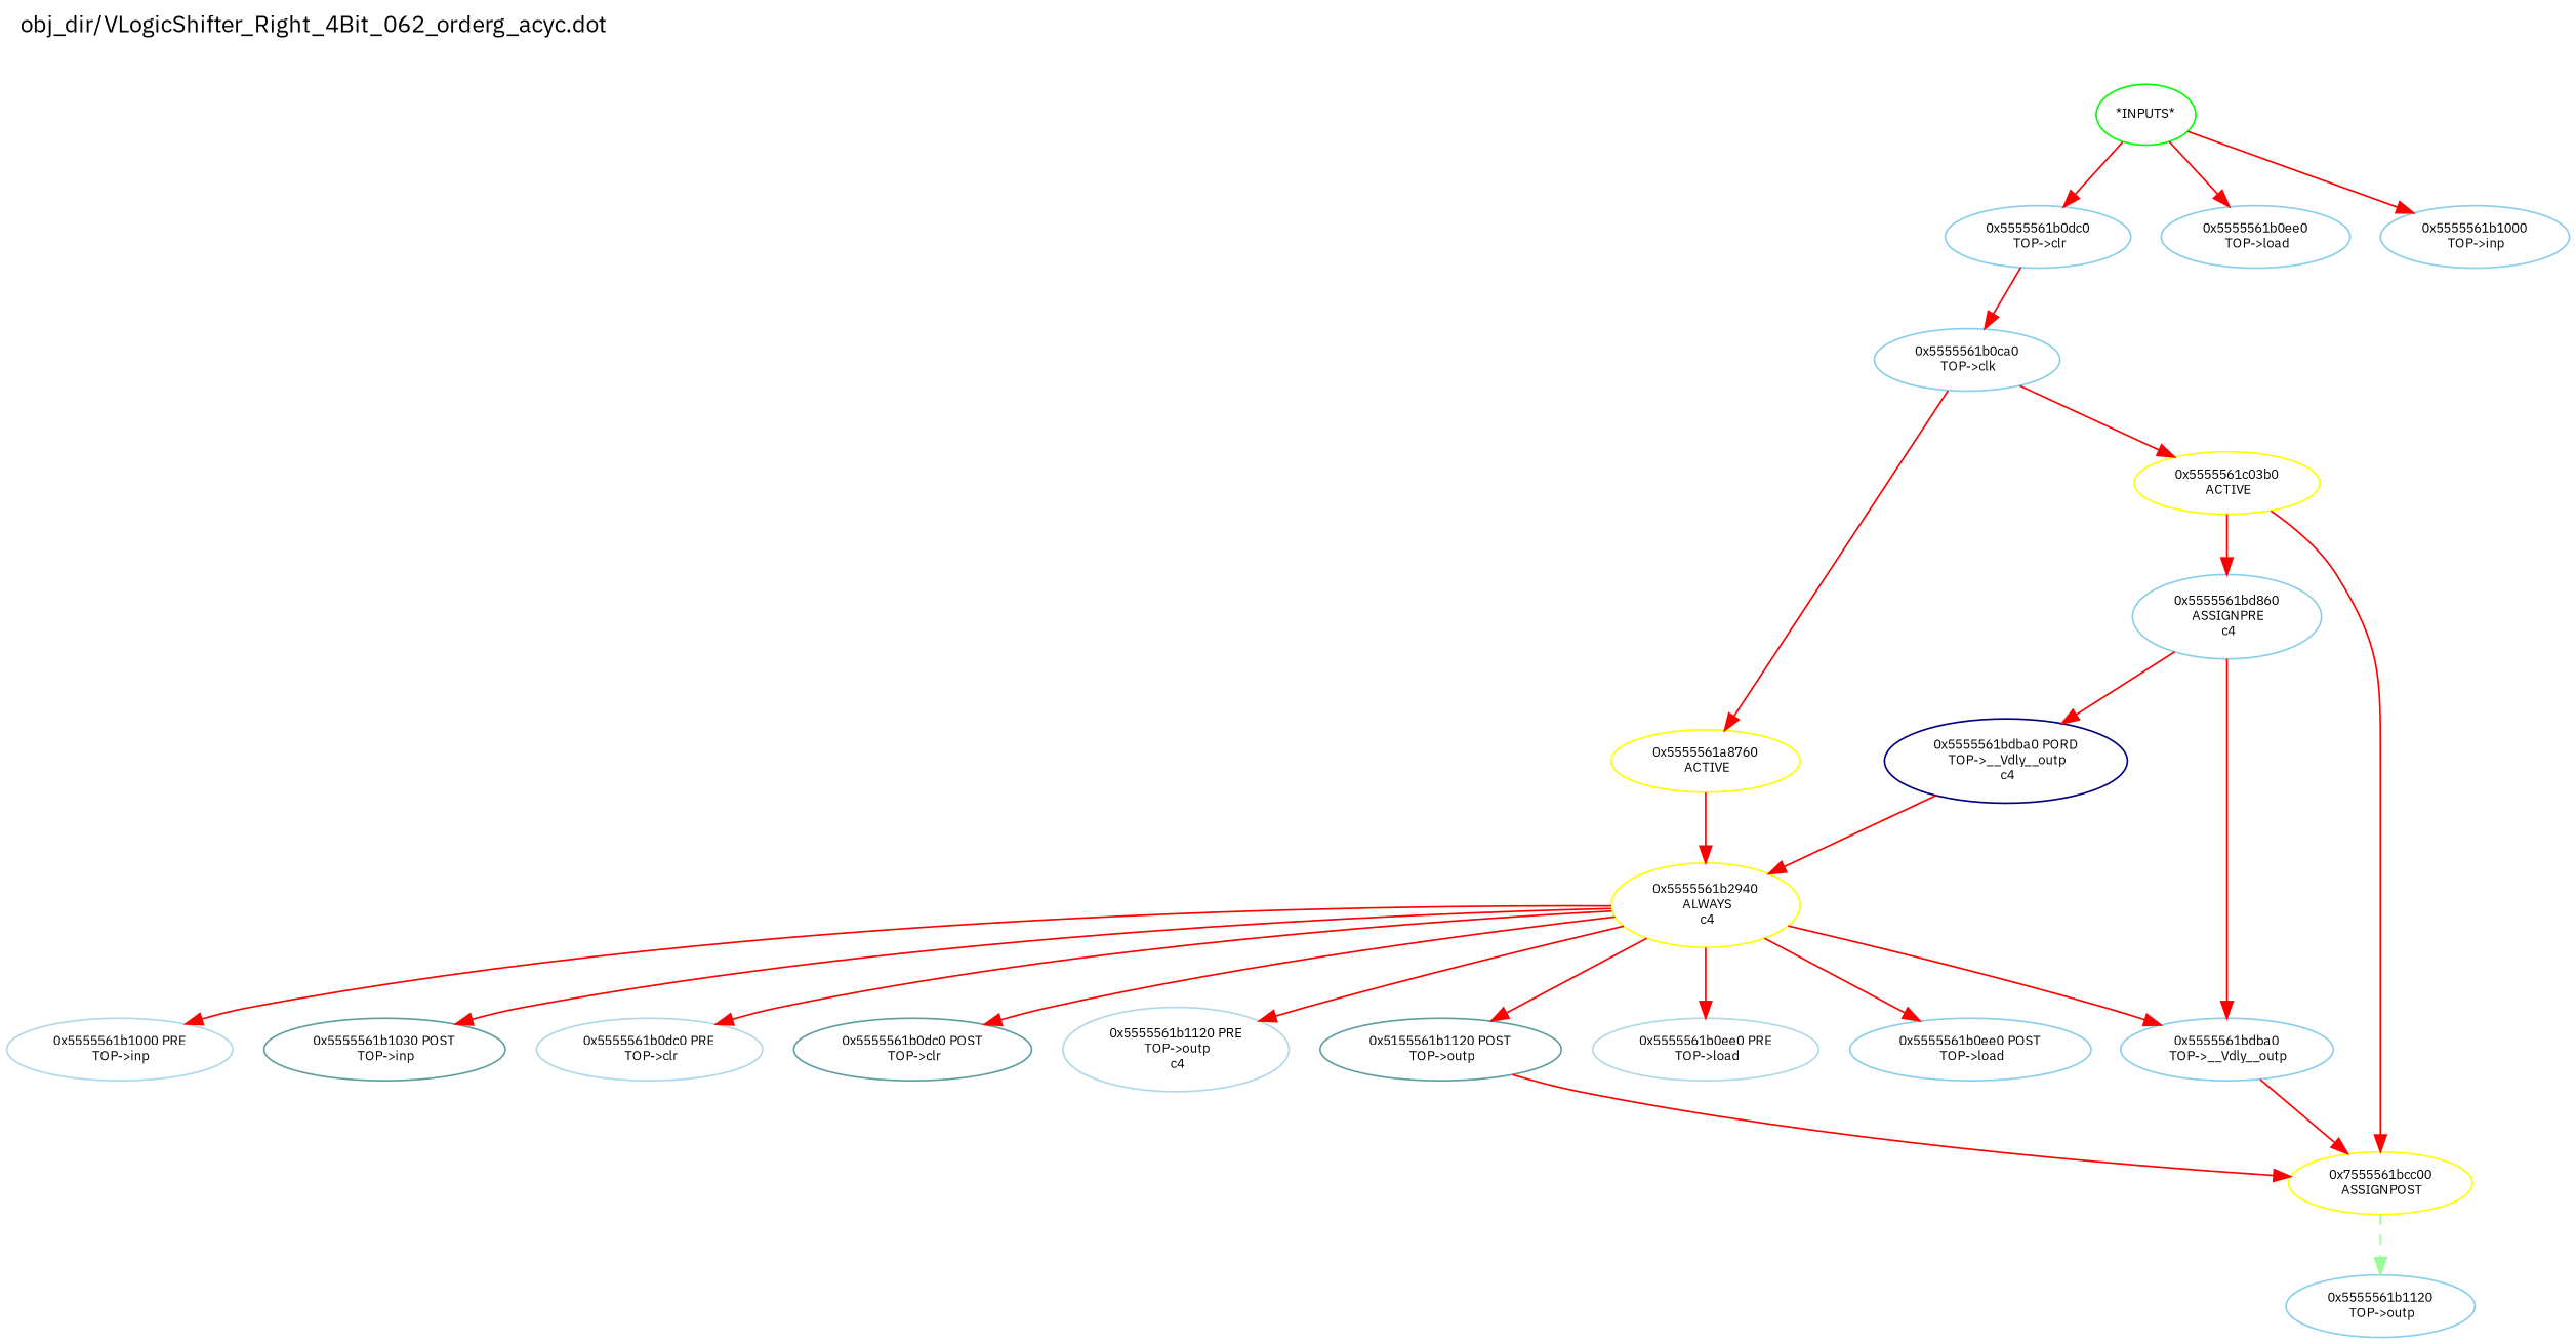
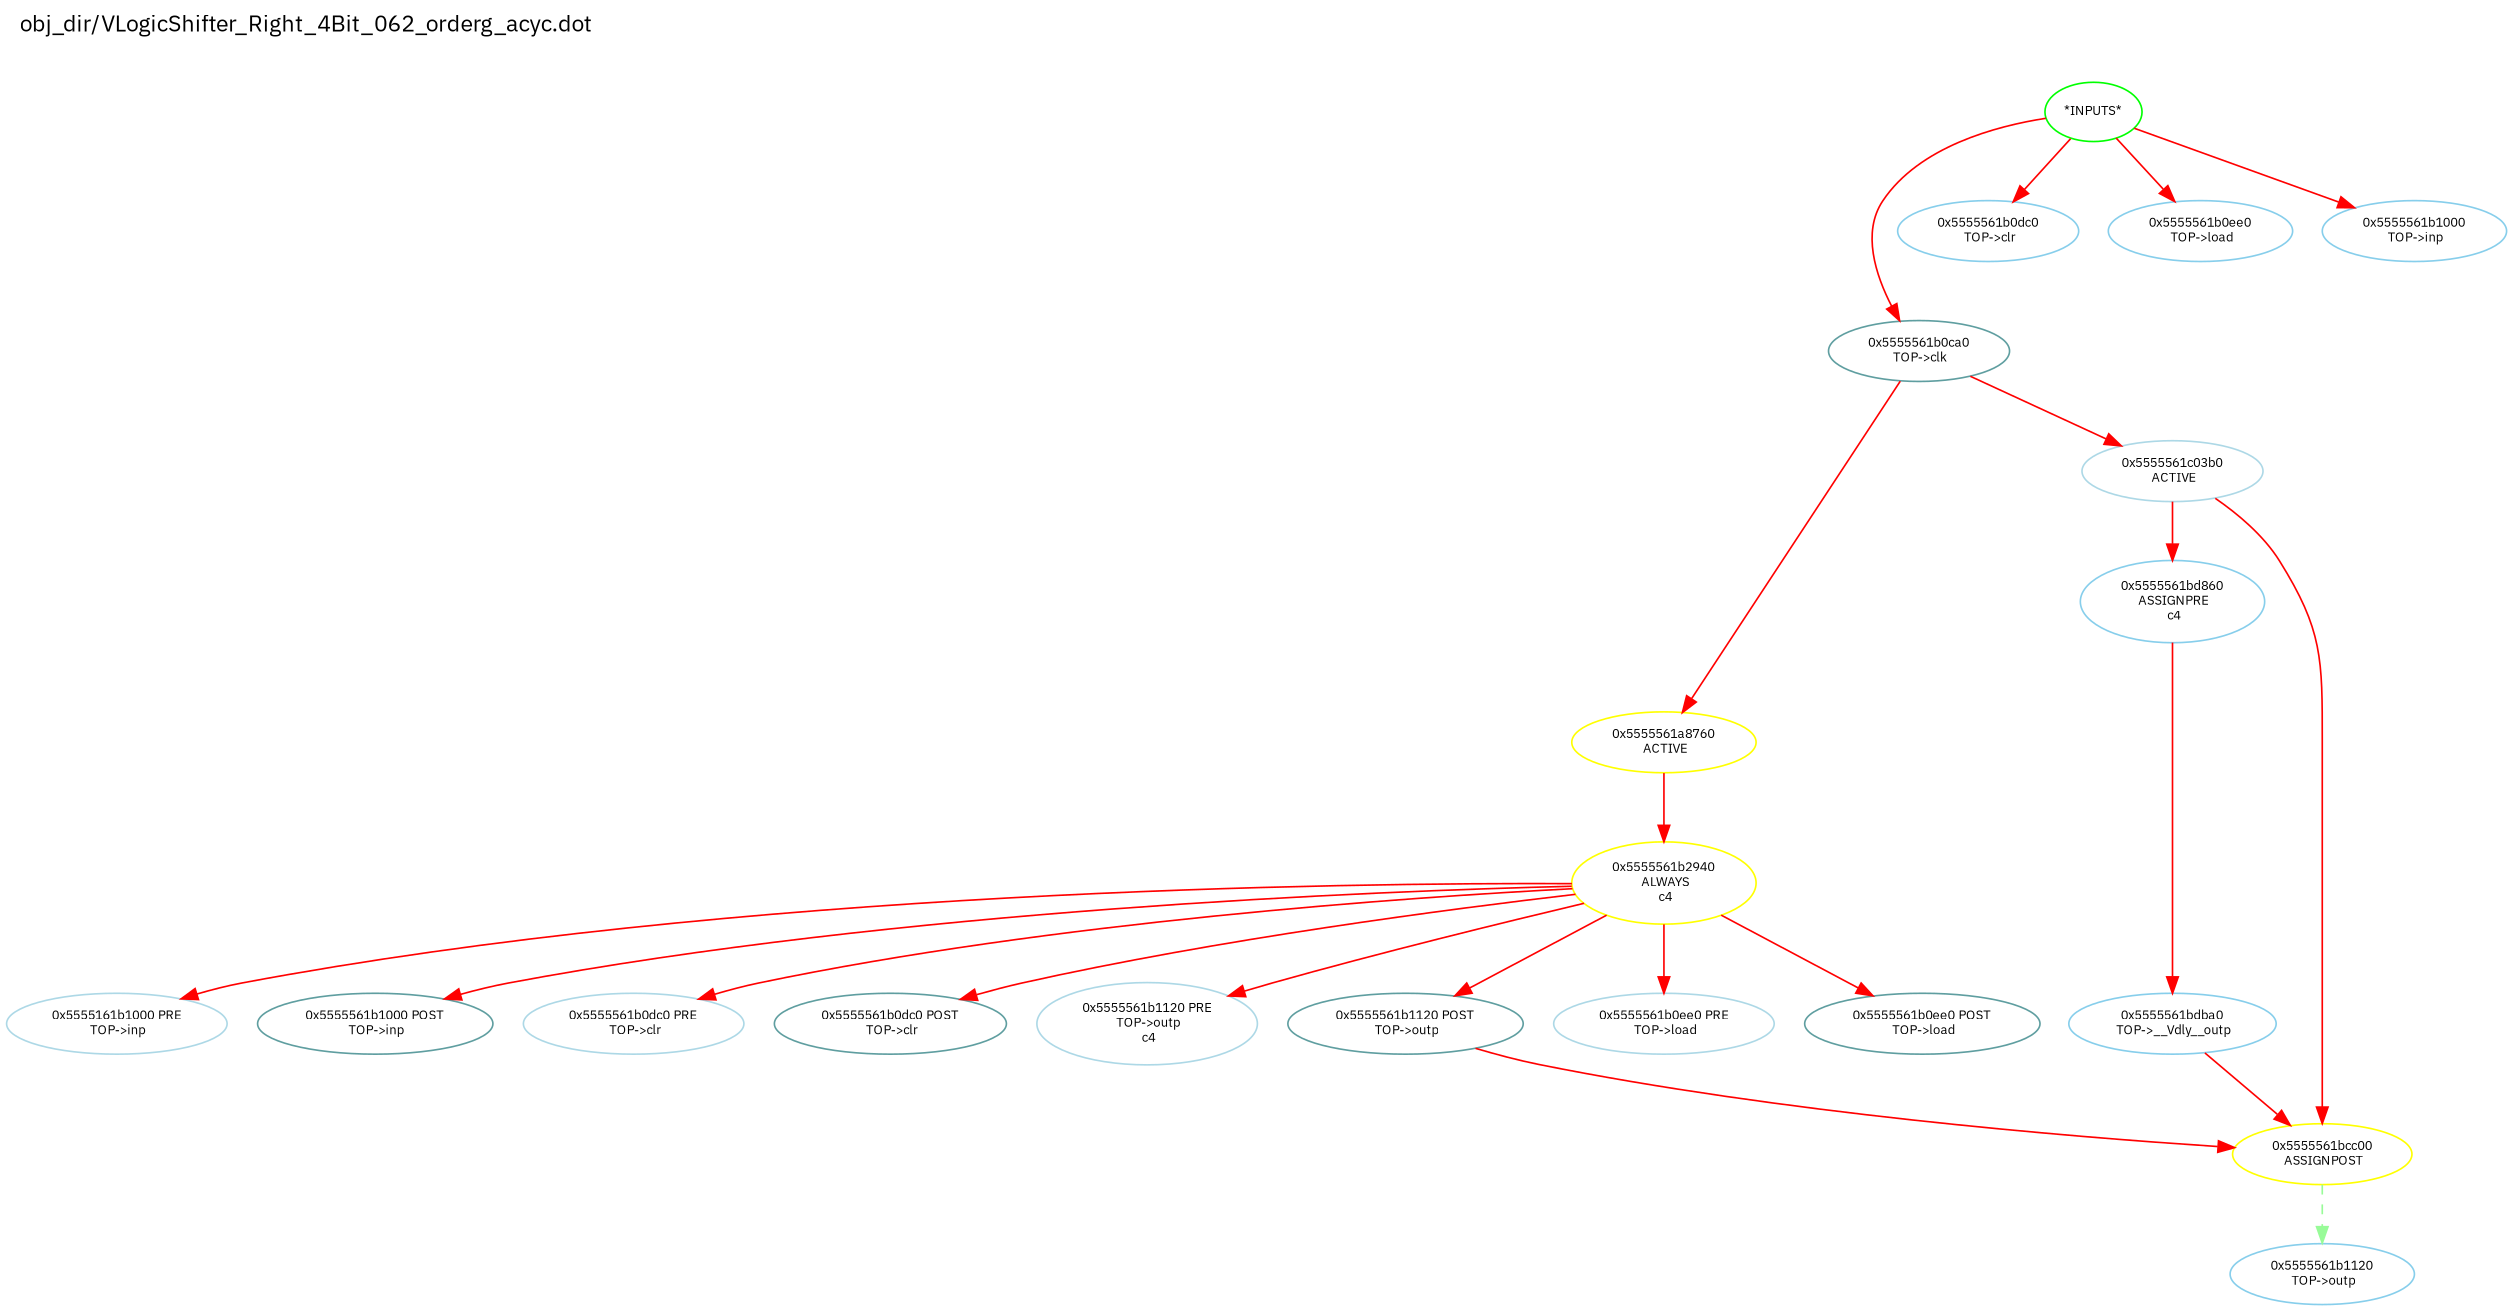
  digraph {
    fontname="IBM Plex Sans"
    label="obj_dir/VLogicShifter_Right_4Bit_062_orderg_acyc.dot"
    labeljust=l
    labelloc=t
    rankdir=TB
    node [color=skyblue fontname="IBM Plex Sans" fontsize=8]
    edge [color=red fontname="IBM Plex Sans" fontsize=8 weight=32]
    n1 [color=green label="*INPUTS*"]
-   n2 [label="0x5555561b0ca0\n TOP->clk"]
+   n2 [color=CadetBlue label="0x5555561b0ca0\n TOP->clk"]
    n3 [label="0x5555561b0dc0\n TOP->clr"]
    n4 [label="0x5555561b0ee0\n TOP->load"]
    n5 [label="0x5555561b1000\n TOP->inp"]
    n6 [color=yellow label="0x5555561a8760\n ACTIVE"]
-   n7 [color=yellow label="0x5555561c03b0\n ACTIVE"]
+   n7 [color=lightblue label="0x5555561c03b0\n ACTIVE"]
    n8 [color=yellow label="0x5555561b2940\n ALWAYS\n c4"]
-   n9 [color=yellow label="0x7555561bcc00\n ASSIGNPOST"]
+   n9 [color=yellow label="0x5555561bcc00\n ASSIGNPOST"]
    n10 [label="0x5555561bd860\n ASSIGNPRE\n c4"]
    n11 [color=lightblue label="0x5555561b0ee0 PRE\n TOP->load"]
-   n12 [label="0x5555561b0ee0 POST\n TOP->load"]
-   n13 [color=lightblue label="0x5555561b1000 PRE\n TOP->inp"]
-   n14 [color=CadetBlue label="0x5555561b1030 POST\n TOP->inp"]
+   n12 [color=CadetBlue label="0x5555561b0ee0 POST\n TOP->load"]
+   n13 [color=lightblue label="0x5555161b1000 PRE\n TOP->inp"]
+   n14 [color=CadetBlue label="0x5555561b1000 POST\n TOP->inp"]
    n15 [color=lightblue label="0x5555561b0dc0 PRE\n TOP->clr"]
    n16 [color=CadetBlue label="0x5555561b0dc0 POST\n TOP->clr"]
    n17 [color=lightblue label="0x5555561b1120 PRE\n TOP->outp\n c4"]
-   n18 [color=CadetBlue label="0x5155561b1120 POST\n TOP->outp"]
+   n18 [color=CadetBlue label="0x5555561b1120 POST\n TOP->outp"]
    n19 [label="0x5555561bdba0\n TOP->__Vdly__outp"]
    n20 [label="0x5555561b1120\n TOP->outp"]
-   n21 [color=NavyBlue label="0x5555561bdba0 PORD\n TOP->__Vdly__outp\n c4"]
-   n3 -> n2 [weight=1]
+   n1 -> n2 [weight=1]
    n1 -> n3 [weight=1]
    n1 -> n4 [weight=1]
    n1 -> n5 [weight=1]
    n2 -> n6 [weight=8]
    n2 -> n7 [weight=8]
    n6 -> n8
    n7 -> n9
    n7 -> n10
    n8 -> n11
    n8 -> n12 [weight=2]
    n8 -> n13
    n8 -> n14 [weight=2]
    n8 -> n15
    n8 -> n16 [weight=2]
    n8 -> n17
    n8 -> n18 [weight=2]
-   n8 -> n19
    n9 -> n20 [color=PaleGreen style=dashed weight=1]
    n10 -> n19
-   n10 -> n21
    n18 -> n9 [weight=2]
    n19 -> n9 [weight=8]
-   n21 -> n8
  }
